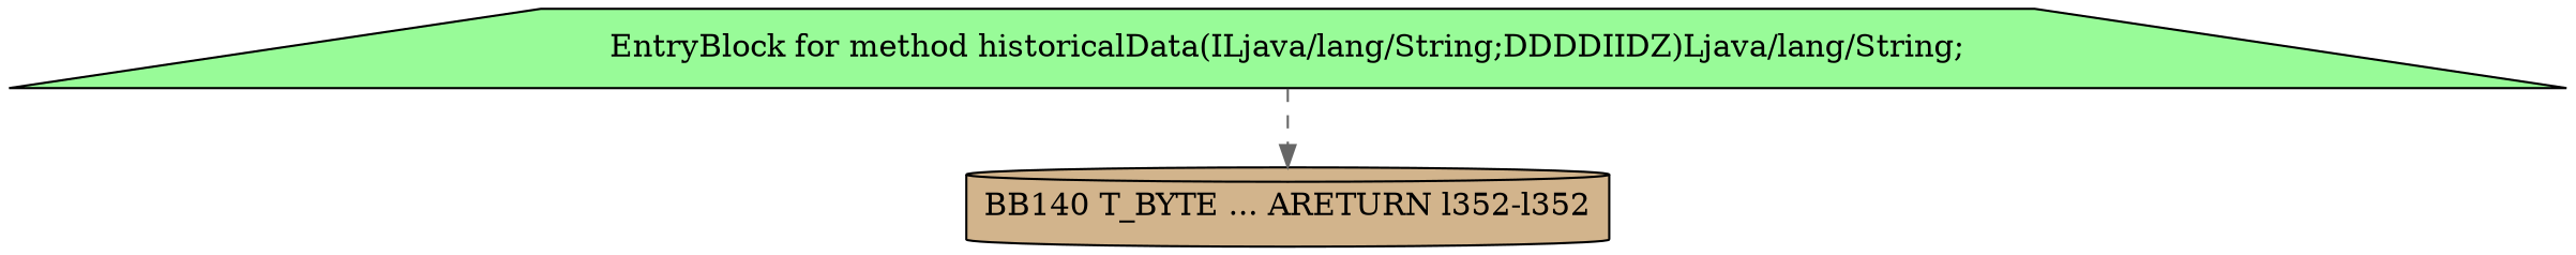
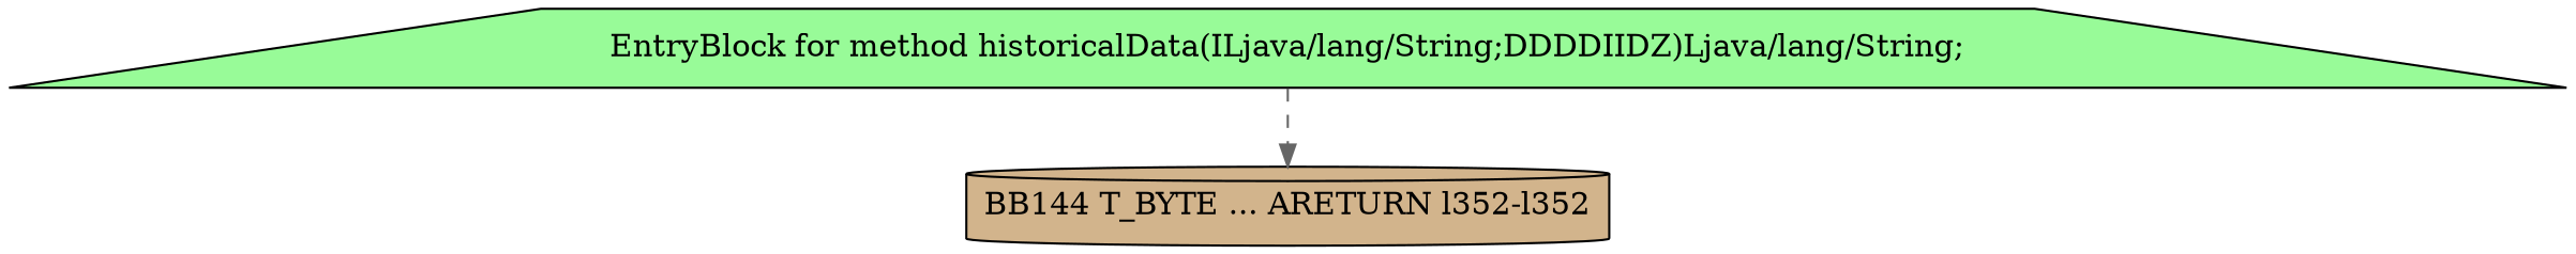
  digraph {
    node [style=filled]
-   n1 [label="BB140 T_BYTE ... ARETURN l352-l352" fillcolor=tan shape=cylinder]
+   n1 [label="BB144 T_BYTE ... ARETURN l352-l352" fillcolor=tan shape=cylinder]
    n2 [label="EntryBlock for method historicalData(ILjava/lang/String;DDDDIIDZ)Ljava/lang/String;" fillcolor=palegreen shape=trapezium]
    n2 -> n1 [color=gray40 style=dashed]
  }
